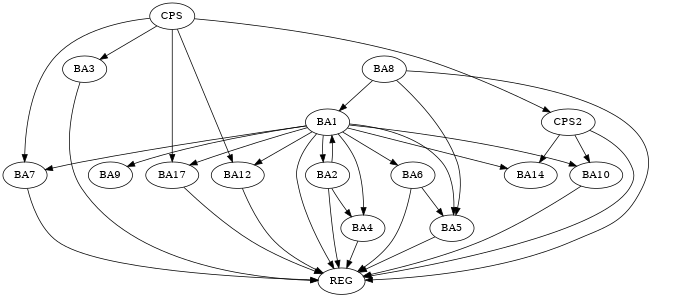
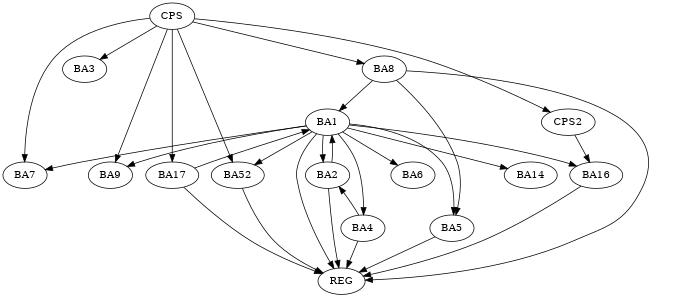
  strict digraph {
    n1 [label=BA1]
    n2 [label=BA2]
    n3 [label=BA4]
    n4 [label=BA5]
    n5 [label=BA6]
    n6 [label=BA7]
    n7 [label=BA9]
-   n8 [label=BA10]
+   n8 [label=BA16]
    n9 [label=BA17]
-   n10 [label=BA12]
+   n10 [label=BA52]
    n11 [label=BA14]
    n12 [label=REG]
    n13 [label=BA3]
    n14 [label=BA8]
    n15 [label=CPS2]
    n16 [label=CPS]
    n1 -> n2
    n1 -> n3
    n1 -> n4
    n1 -> n5
    n1 -> n6
    n1 -> n7
    n1 -> n8
-   n1 -> n9
+   n9 -> n1
    n1 -> n10
    n1 -> n11
    n1 -> n12
    n2 -> n1
    n2 -> n12
-   n2 -> n3
+   n3 -> n2
    n3 -> n12
    n4 -> n12
-   n5 -> n4
-   n5 -> n12
-   n6 -> n12
    n8 -> n12
    n9 -> n12
    n10 -> n12
-   n13 -> n12
    n14 -> n1
    n14 -> n4
    n14 -> n12
    n15 -> n8
-   n15 -> n11
-   n15 -> n12
    n16 -> n6
+   n16 -> n7
    n16 -> n9
    n16 -> n10
    n16 -> n13
+   n16 -> n14
    n16 -> n15
  }
